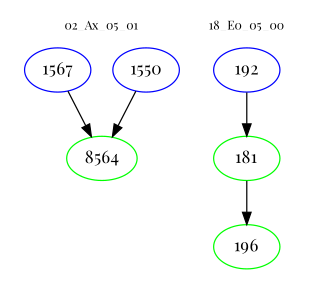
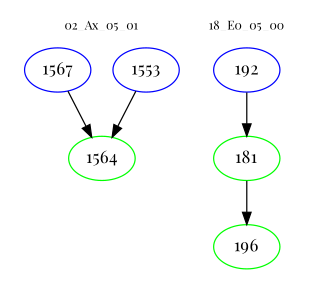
  digraph {
    fontname="Playfair Display"
    node [color=blue fontname="Playfair Display"]
    edge [color=black fontname="Playfair Display"]
-   n1 [label=1550]
-   n2 [color=green label=8564]
+   n1 [label=1553]
+   n2 [color=green label=1564]
    n3 [label=1567]
    n4 [label=192]
    n5 [color=green label=181]
    n6 [color=green label=196]
    subgraph cluster_1 {
      color=white
      fontsize=10
      label="02_Ax_05_01"
      n1
      n2
      n3
    }
    subgraph cluster_2 {
      color=white
      fontsize=10
      label="18_E0_05_00"
      n4
      n5
      n6
    }
    n1 -> n2
    n3 -> n2
    n4 -> n5
    n5 -> n6
  }
